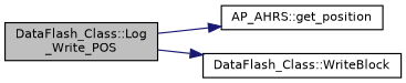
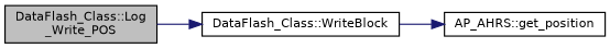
  digraph {
    rankdir=LR
    node [color=black fillcolor=white fontname=Helvetica fontsize=10 shape=record style=filled]
    edge [color=midnightblue fontname=Helvetica fontsize=10 labelfontname=Helvetica labelfontsize=10 style=solid]
    n1 [fillcolor=grey75 fontcolor=black height=0.2 label="DataFlash_Class::Log\l_Write_POS" width=0.4]
    n2 [height=0.2 label="AP_AHRS::get_position" width=0.4]
    n3 [height=0.2 label="DataFlash_Class::WriteBlock" width=0.4]
-   n1 -> n2
+   n3 -> n2
    n1 -> n3
  }
